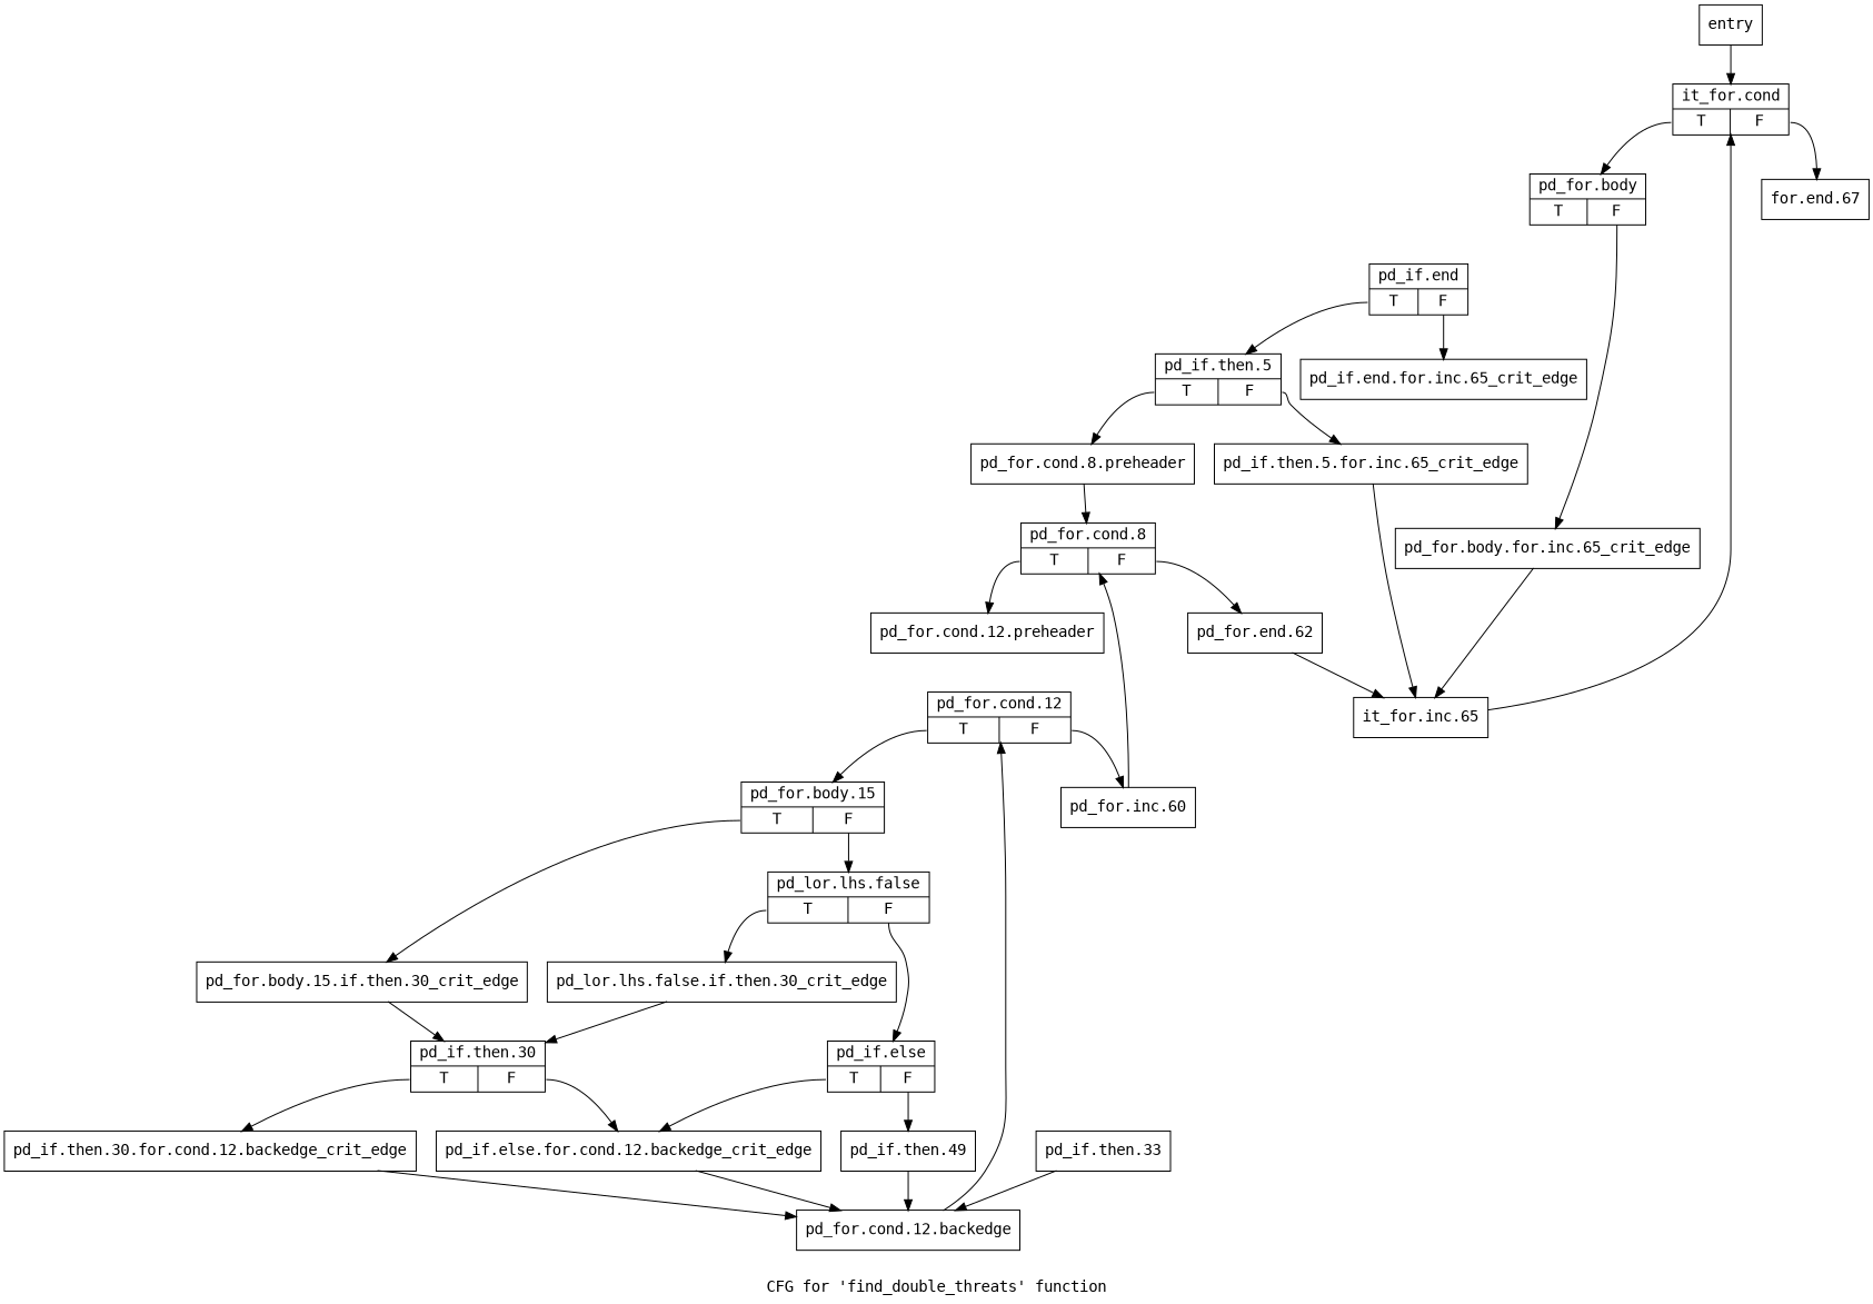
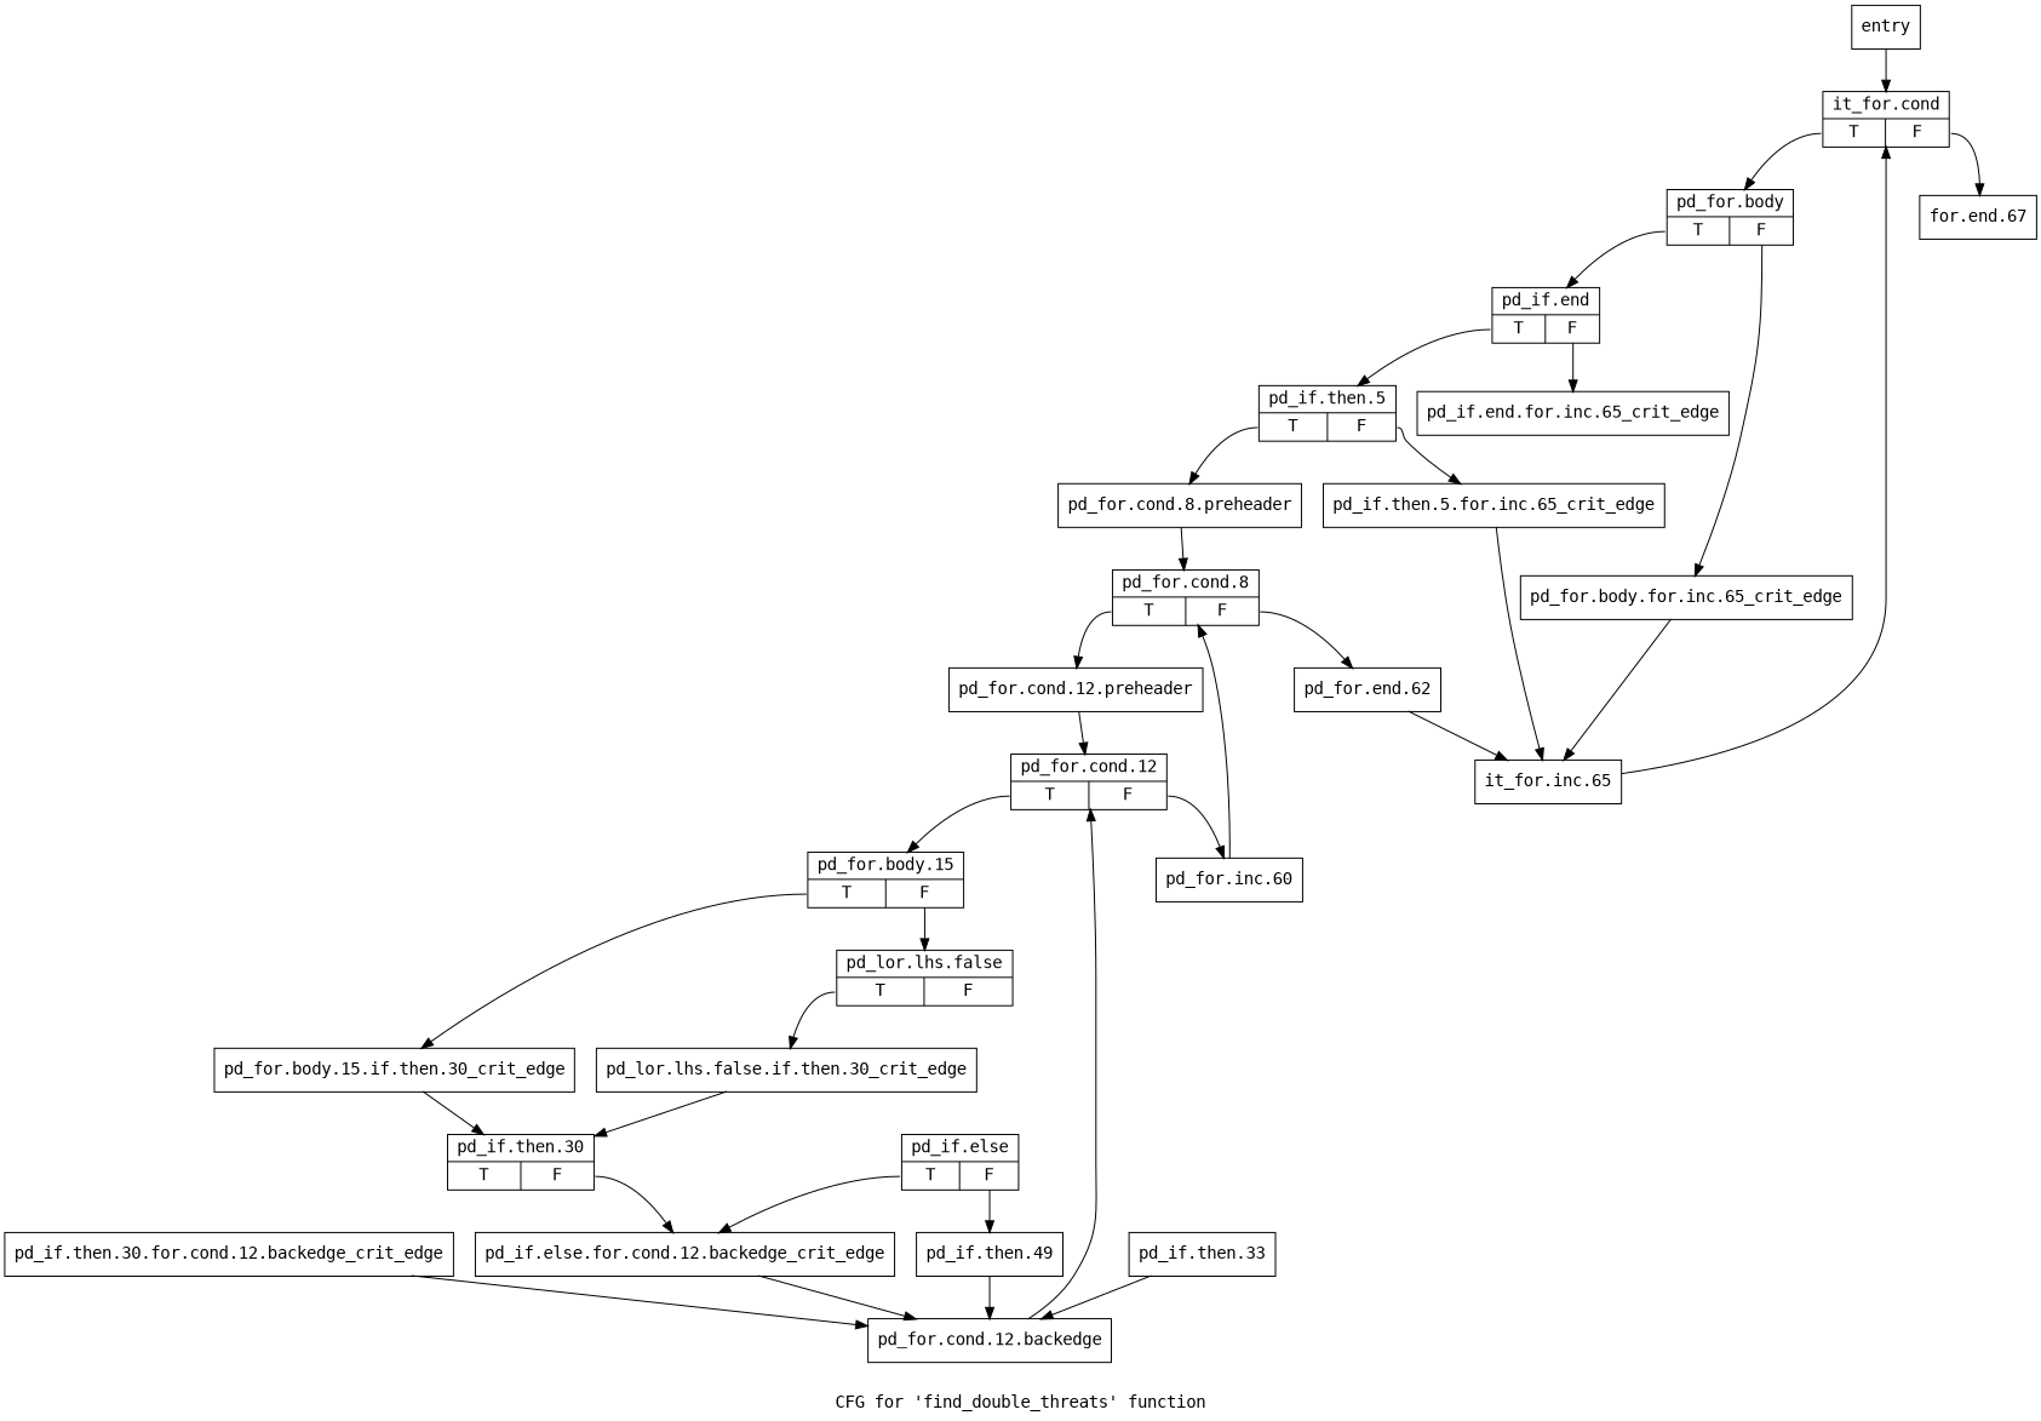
  digraph {
    fontname="DejaVu Sans Mono"
    label="CFG for 'find_double_threats' function"
    node [fontname="DejaVu Sans Mono" shape=record]
    edge [fontname="DejaVu Sans Mono"]
    n1 [label="{entry}"]
    n2 [label="{it_for.cond|{<s0>T|<s1>F}}"]
    n3 [label="{pd_for.body|{<s0>T|<s1>F}}"]
    n4 [label="{for.end.67}"]
    n5 [label="{pd_if.end|{<s0>T|<s1>F}}"]
    n6 [label="{pd_for.body.for.inc.65_crit_edge}"]
    n7 [label="{pd_if.then.5|{<s0>T|<s1>F}}"]
    n8 [label="{pd_if.end.for.inc.65_crit_edge}"]
    n9 [label="{it_for.inc.65}"]
    n10 [label="{pd_for.cond.8.preheader}"]
    n11 [label="{pd_if.then.5.for.inc.65_crit_edge}"]
    n12 [label="{pd_for.cond.8|{<s0>T|<s1>F}}"]
    n13 [label="{pd_for.cond.12.preheader}"]
    n14 [label="{pd_for.end.62}"]
    n15 [label="{pd_for.cond.12|{<s0>T|<s1>F}}"]
    n16 [label="{pd_for.body.15|{<s0>T|<s1>F}}"]
    n17 [label="{pd_for.inc.60}"]
    n18 [label="{pd_for.body.15.if.then.30_crit_edge}"]
    n19 [label="{pd_lor.lhs.false|{<s0>T|<s1>F}}"]
    n20 [label="{pd_if.then.30|{<s0>T|<s1>F}}"]
    n21 [label="{pd_lor.lhs.false.if.then.30_crit_edge}"]
    n22 [label="{pd_if.else|{<s0>T|<s1>F}}"]
    n23 [label="{pd_if.then.30.for.cond.12.backedge_crit_edge}"]
    n24 [label="{pd_if.else.for.cond.12.backedge_crit_edge}"]
    n25 [label="{pd_if.then.49}"]
    n26 [label="{pd_for.cond.12.backedge}"]
    n27 [label="{pd_if.then.33}"]
    n1 -> n2
    n2 -> n3 [tailport=s0]
    n2 -> n4 [tailport=s1]
+   n3 -> n5 [tailport=s0]
    n3 -> n6 [tailport=s1]
    n5 -> n7 [tailport=s0]
    n5 -> n8 [tailport=s1]
    n6 -> n9
    n7 -> n10 [tailport=s0]
    n7 -> n11 [tailport=s1]
    n9 -> n2
    n10 -> n12
    n11 -> n9
    n12 -> n13 [tailport=s0]
    n12 -> n14 [tailport=s1]
+   n13 -> n15
    n14 -> n9
    n15 -> n16 [tailport=s0]
    n15 -> n17 [tailport=s1]
    n16 -> n18 [tailport=s0]
    n16 -> n19 [tailport=s1]
    n17 -> n12
    n18 -> n20
    n19 -> n21 [tailport=s0]
-   n19 -> n22 [tailport=s1]
-   n20 -> n23 [tailport=s0]
    n20 -> n24 [tailport=s1]
    n21 -> n20
    n22 -> n24 [tailport=s0]
    n22 -> n25 [tailport=s1]
    n23 -> n26
    n24 -> n26
    n25 -> n26
    n26 -> n15
    n27 -> n26
  }
